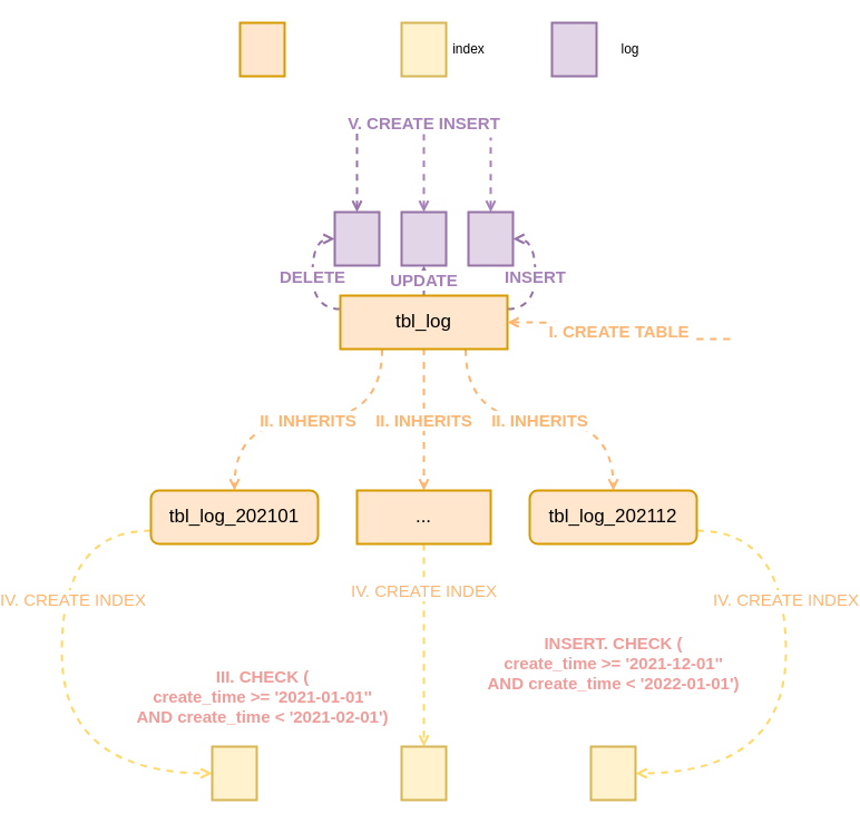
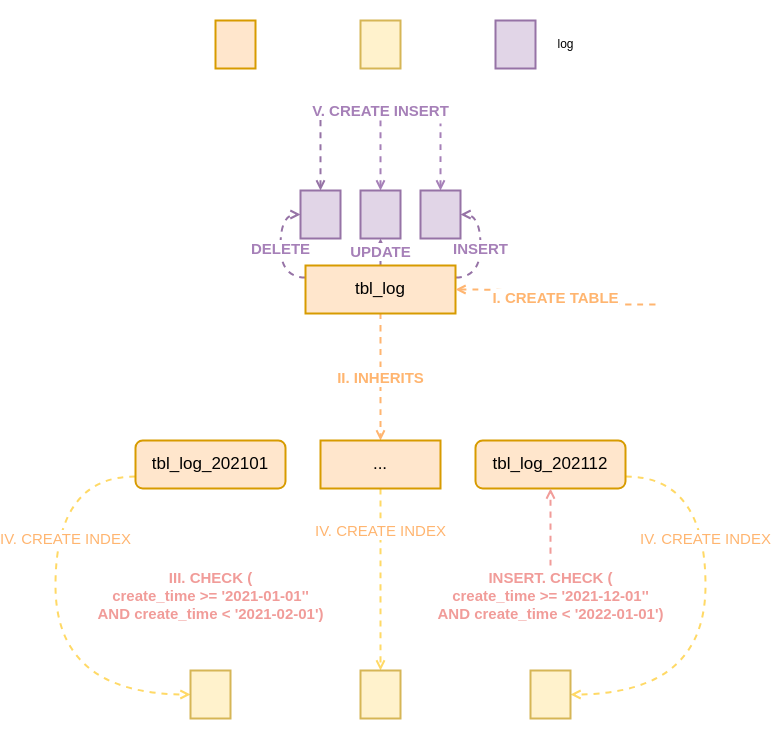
  <mxCell id="0" />
  <mxCell id="1" parent="0" />
- <mxCell id="2" value="II. INHERITS" style="edgeStyle=orthogonalEdgeStyle;curved=1;rounded=0;orthogonalLoop=1;jettySize=auto;html=1;exitX=0.25;exitY=1;exitDx=0;exitDy=0;entryX=0.5;entryY=0;entryDx=0;entryDy=0;dashed=1;endArrow=open;endFill=0;strokeWidth=2;fillColor=#ffe6cc;strokeColor=#FFB570;fontColor=#FFB570;fontSize=15;fontStyle=1" parent="1" source="8" target="10" edge="1"><mxGeometry relative="1" as="geometry" /></mxCell>
  <mxCell id="3" value="II. INHERITS" style="edgeStyle=orthogonalEdgeStyle;curved=1;rounded=0;orthogonalLoop=1;jettySize=auto;html=1;exitX=0.5;exitY=1;exitDx=0;exitDy=0;entryX=0.5;entryY=0;entryDx=0;entryDy=0;dashed=1;endArrow=open;endFill=0;strokeWidth=2;fillColor=#ffe6cc;strokeColor=#FFB570;fontColor=#FFB570;fontSize=15;fontStyle=1" parent="1" source="8" target="12" edge="1"><mxGeometry relative="1" as="geometry" /></mxCell>
- <mxCell id="4" value="II. INHERITS" style="edgeStyle=orthogonalEdgeStyle;curved=1;rounded=0;orthogonalLoop=1;jettySize=auto;html=1;exitX=0.75;exitY=1;exitDx=0;exitDy=0;entryX=0.5;entryY=0;entryDx=0;entryDy=0;dashed=1;endArrow=open;endFill=0;strokeWidth=2;fillColor=#ffe6cc;strokeColor=#FFB570;fontColor=#FFB570;fontSize=15;fontStyle=1" parent="1" source="8" target="14" edge="1"><mxGeometry relative="1" as="geometry" /></mxCell>
  <mxCell id="5" value="DELETE" style="edgeStyle=orthogonalEdgeStyle;curved=1;rounded=0;orthogonalLoop=1;jettySize=auto;html=1;exitX=0;exitY=0.25;exitDx=0;exitDy=0;entryX=0;entryY=0.5;entryDx=0;entryDy=0;dashed=1;fontSize=15;fontColor=#A680B8;endArrow=open;endFill=0;strokeColor=#9673a6;strokeWidth=2;fillColor=#e1d5e7;fontStyle=1" parent="1" source="8" target="28" edge="1"><mxGeometry relative="1" as="geometry" /></mxCell>
  <mxCell id="6" value="INSERT" style="edgeStyle=orthogonalEdgeStyle;curved=1;rounded=0;orthogonalLoop=1;jettySize=auto;html=1;exitX=1;exitY=0.25;exitDx=0;exitDy=0;entryX=1;entryY=0.5;entryDx=0;entryDy=0;dashed=1;fontSize=15;fontColor=#A680B8;endArrow=open;endFill=0;strokeColor=#9673a6;strokeWidth=2;fillColor=#e1d5e7;fontStyle=1" parent="1" source="8" target="32" edge="1"><mxGeometry relative="1" as="geometry" /></mxCell>
  <mxCell id="7" value="UPDATE" style="edgeStyle=orthogonalEdgeStyle;curved=1;rounded=0;orthogonalLoop=1;jettySize=auto;html=1;exitX=0.5;exitY=0;exitDx=0;exitDy=0;entryX=0.5;entryY=1;entryDx=0;entryDy=0;dashed=1;fontSize=15;fontColor=#A680B8;endArrow=open;endFill=0;strokeColor=#9673a6;strokeWidth=2;fillColor=#e1d5e7;fontStyle=1" parent="1" source="8" target="30" edge="1"><mxGeometry relative="1" as="geometry" /></mxCell>
  <mxCell id="8" value="tbl_log" style="rounded=0;whiteSpace=wrap;html=1;strokeWidth=2;fontSize=17;glass=0;comic=0;fillColor=#ffe6cc;strokeColor=#d79b00;" parent="1" vertex="1"><mxGeometry x="270" y="265" width="150" height="48" as="geometry" /></mxCell>
  <mxCell id="9" value="IV. CREATE INDEX" style="edgeStyle=orthogonalEdgeStyle;curved=1;rounded=0;orthogonalLoop=1;jettySize=auto;html=1;exitX=0;exitY=0.75;exitDx=0;exitDy=0;entryX=0;entryY=0.5;entryDx=0;entryDy=0;dashed=1;fontSize=15;fontColor=#FFB570;endArrow=open;endFill=0;strokeWidth=2;strokeColor=#FFD966;" parent="1" source="10" target="21" edge="1"><mxGeometry x="-0.344" y="10" relative="1" as="geometry"><Array as="points"><mxPoint x="20" y="476" /><mxPoint x="20" y="694" /></Array><mxPoint as="offset" /></mxGeometry></mxCell>
  <mxCell id="10" value="tbl_log_202101" style="whiteSpace=wrap;html=1;strokeWidth=2;fontSize=17;fillColor=#ffe6cc;strokeColor=#d79b00;rounded=1;" parent="1" vertex="1"><mxGeometry x="100" y="440" width="150" height="48" as="geometry" /></mxCell>
  <mxCell id="11" value="IV. CREATE INDEX" style="edgeStyle=orthogonalEdgeStyle;curved=1;rounded=0;orthogonalLoop=1;jettySize=auto;html=1;exitX=0.5;exitY=1;exitDx=0;exitDy=0;entryX=0.5;entryY=0;entryDx=0;entryDy=0;dashed=1;fontSize=15;fontColor=#FFB570;endArrow=open;endFill=0;strokeColor=#FFD966;strokeWidth=2;" parent="1" source="12" target="22" edge="1"><mxGeometry x="-0.538" relative="1" as="geometry"><mxPoint as="offset" /></mxGeometry></mxCell>
  <mxCell id="12" value="..." style="rounded=0;whiteSpace=wrap;html=1;strokeWidth=2;fontSize=17;fillColor=#ffe6cc;strokeColor=#d79b00;" parent="1" vertex="1"><mxGeometry x="285" y="440" width="120" height="48" as="geometry" /></mxCell>
  <mxCell id="13" value="IV. CREATE INDEX" style="edgeStyle=orthogonalEdgeStyle;curved=1;rounded=0;orthogonalLoop=1;jettySize=auto;html=1;exitX=1;exitY=0.75;exitDx=0;exitDy=0;entryX=1;entryY=0.5;entryDx=0;entryDy=0;dashed=1;fontSize=15;fontColor=#FFB570;endArrow=open;endFill=0;strokeColor=#FFD966;strokeWidth=2;" parent="1" source="14" target="23" edge="1"><mxGeometry x="-0.344" relative="1" as="geometry"><Array as="points"><mxPoint x="670" y="476" /><mxPoint x="670" y="694" /></Array><mxPoint as="offset" /></mxGeometry></mxCell>
  <mxCell id="14" value="tbl_log_202112" style="whiteSpace=wrap;html=1;strokeWidth=2;fontSize=17;fillColor=#ffe6cc;strokeColor=#d79b00;rounded=1;" parent="1" vertex="1"><mxGeometry x="440" y="440" width="150" height="48" as="geometry" /></mxCell>
- <mxCell id="15" value="III. CHECK (&lt;br style=&quot;font-size: 15px&quot;&gt;create_time &amp;gt;= '2021-01-01''&lt;br style=&quot;font-size: 15px&quot;&gt;AND create_time &amp;lt; '2021-02-01')" style="text;html=1;align=center;verticalAlign=middle;resizable=0;points=[];autosize=1;strokeColor=none;fontStyle=1;fontSize=15;fontColor=#F19C99;" parent="1" vertex="1"><mxGeometry x="80" y="595" width="240" height="60" as="geometry" /></mxCell>
+ <mxCell id="15" value="III. CHECK (&lt;br style=&quot;font-size: 15px&quot;&gt;create_time &amp;gt;= '2021-01-01''&lt;br style=&quot;font-size: 15px&quot;&gt;AND create_time &amp;lt; '2021-02-01')" style="text;html=1;align=center;verticalAlign=middle;resizable=0;points=[];autosize=1;strokeColor=none;fontStyle=1;fontSize=15;fontColor=#F19C99;" parent="1" vertex="1"><mxGeometry x="55" y="565" width="240" height="60" as="geometry" /></mxCell>
+ <mxCell id="16" value="" style="edgeStyle=orthogonalEdgeStyle;curved=1;rounded=0;orthogonalLoop=1;jettySize=auto;html=1;dashed=1;fontSize=15;endArrow=open;endFill=0;strokeWidth=2;fontColor=#F19C99;strokeColor=#F19C99;" parent="1" source="17" target="14" edge="1"><mxGeometry relative="1" as="geometry" /></mxCell>
  <mxCell id="17" value="INSERT. CHECK (&lt;br style=&quot;font-size: 15px&quot;&gt;create_time &amp;gt;= '2021-12-01''&lt;br style=&quot;font-size: 15px&quot;&gt;AND create_time &amp;lt; '2022-01-01')" style="text;html=1;align=center;verticalAlign=middle;resizable=0;points=[];autosize=1;strokeColor=none;fontStyle=1;fontSize=15;fontColor=#F19C99;" parent="1" vertex="1"><mxGeometry x="395" y="565" width="240" height="60" as="geometry" /></mxCell>
  <mxCell id="18" value="" style="rounded=0;whiteSpace=wrap;html=1;strokeWidth=2;fontSize=17;fillColor=#ffe6cc;strokeColor=#d79b00;" parent="1" vertex="1"><mxGeometry x="180" y="20" width="40" height="48" as="geometry" /></mxCell>
  <mxCell id="19" value="" style="rounded=0;whiteSpace=wrap;html=1;strokeWidth=2;fontSize=17;fillColor=#fff2cc;strokeColor=#d6b656;" parent="1" vertex="1"><mxGeometry x="325" y="20" width="40" height="48" as="geometry" /></mxCell>
- <mxCell id="20" value="index" style="text;html=1;align=center;verticalAlign=middle;resizable=0;points=[];autosize=1;fontSize=12;" parent="1" vertex="1"><mxGeometry x="365" y="34" width="40" height="20" as="geometry" /></mxCell>
  <mxCell id="21" value="" style="rounded=0;whiteSpace=wrap;html=1;strokeWidth=2;fontSize=17;fillColor=#fff2cc;strokeColor=#d6b656;" parent="1" vertex="1"><mxGeometry x="155" y="670" width="40" height="48" as="geometry" /></mxCell>
  <mxCell id="22" value="" style="rounded=0;whiteSpace=wrap;html=1;strokeWidth=2;fontSize=17;fillColor=#fff2cc;strokeColor=#d6b656;" parent="1" vertex="1"><mxGeometry x="325" y="670" width="40" height="48" as="geometry" /></mxCell>
  <mxCell id="23" value="" style="rounded=0;whiteSpace=wrap;html=1;strokeWidth=2;fontSize=17;fillColor=#fff2cc;strokeColor=#d6b656;" parent="1" vertex="1"><mxGeometry x="495" y="670" width="40" height="48" as="geometry" /></mxCell>
  <mxCell id="24" value="I. CREATE TABLE" style="edgeStyle=orthogonalEdgeStyle;curved=1;rounded=0;orthogonalLoop=1;jettySize=auto;html=1;entryX=1;entryY=0.5;entryDx=0;entryDy=0;dashed=1;endArrow=open;endFill=0;strokeWidth=2;fillColor=#ffe6cc;strokeColor=#FFB570;fontColor=#FFB570;fontSize=15;fontStyle=1" parent="1" target="8" edge="1"><mxGeometry relative="1" as="geometry"><mxPoint x="620" y="304" as="sourcePoint" /><mxPoint x="340" y="262" as="targetPoint" /></mxGeometry></mxCell>
  <mxCell id="25" value="" style="rounded=0;whiteSpace=wrap;html=1;strokeWidth=2;fontSize=17;fillColor=#e1d5e7;strokeColor=#9673a6;" parent="1" vertex="1"><mxGeometry x="460" y="20" width="40" height="48" as="geometry" /></mxCell>
  <mxCell id="26" value="log" style="text;html=1;align=center;verticalAlign=middle;resizable=0;points=[];autosize=1;fontSize=12;" parent="1" vertex="1"><mxGeometry x="505" y="34" width="50" height="20" as="geometry" /></mxCell>
  <mxCell id="27" style="edgeStyle=orthogonalEdgeStyle;curved=1;rounded=0;orthogonalLoop=1;jettySize=auto;html=1;exitX=0.5;exitY=0;exitDx=0;exitDy=0;entryX=0.147;entryY=0.95;entryDx=0;entryDy=0;entryPerimeter=0;dashed=1;fontSize=15;fontColor=#A680B8;endArrow=none;endFill=0;strokeColor=#9673a6;strokeWidth=2;startArrow=open;startFill=0;fillColor=#e1d5e7;" parent="1" source="28" target="33" edge="1"><mxGeometry relative="1" as="geometry" /></mxCell>
  <mxCell id="28" value="" style="rounded=0;whiteSpace=wrap;html=1;strokeWidth=2;fontSize=17;fillColor=#e1d5e7;strokeColor=#9673a6;" parent="1" vertex="1"><mxGeometry x="265" y="190" width="40" height="48" as="geometry" /></mxCell>
  <mxCell id="29" style="edgeStyle=orthogonalEdgeStyle;curved=1;rounded=0;orthogonalLoop=1;jettySize=auto;html=1;exitX=0.5;exitY=0;exitDx=0;exitDy=0;entryX=0.5;entryY=1;entryDx=0;entryDy=0;entryPerimeter=0;dashed=1;fontSize=15;fontColor=#A680B8;startArrow=open;startFill=0;endArrow=none;endFill=0;strokeWidth=2;strokeColor=#A680B8;" parent="1" source="30" target="33" edge="1"><mxGeometry relative="1" as="geometry" /></mxCell>
  <mxCell id="30" value="" style="whiteSpace=wrap;html=1;fontSize=15;fillColor=#e1d5e7;strokeColor=#9673a6;strokeWidth=2;" parent="1" vertex="1"><mxGeometry x="325" y="190" width="40" height="48" as="geometry" /></mxCell>
  <mxCell id="31" style="edgeStyle=orthogonalEdgeStyle;curved=1;rounded=0;orthogonalLoop=1;jettySize=auto;html=1;exitX=0.5;exitY=0;exitDx=0;exitDy=0;entryX=0.853;entryY=1.15;entryDx=0;entryDy=0;entryPerimeter=0;dashed=1;fontSize=15;fontColor=#A680B8;startArrow=open;startFill=0;endArrow=none;endFill=0;strokeColor=#A680B8;strokeWidth=2;" parent="1" source="32" target="33" edge="1"><mxGeometry relative="1" as="geometry" /></mxCell>
  <mxCell id="32" value="" style="whiteSpace=wrap;html=1;fontSize=15;fillColor=#e1d5e7;strokeColor=#9673a6;strokeWidth=2;" parent="1" vertex="1"><mxGeometry x="385" y="190" width="40" height="48" as="geometry" /></mxCell>
  <mxCell id="33" value="V. CREATE INSERT" style="text;html=1;align=center;verticalAlign=middle;resizable=0;points=[];autosize=1;strokeColor=none;fontSize=15;fontColor=#A680B8;fontStyle=1" parent="1" vertex="1"><mxGeometry x="260" y="100" width="170" height="20" as="geometry" /></mxCell>
